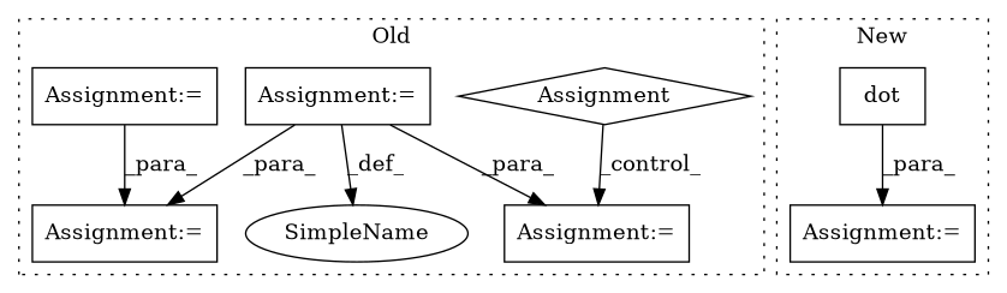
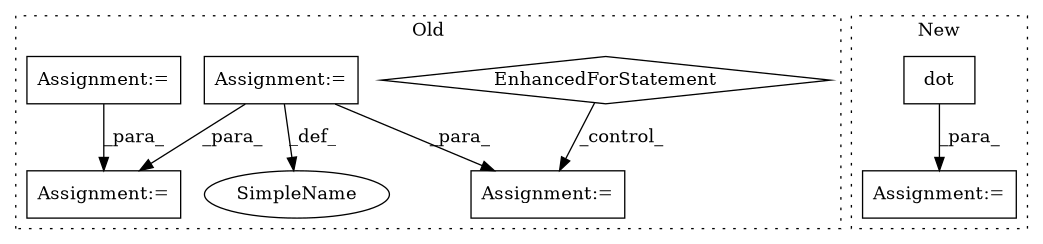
  digraph {
    node [a=7 l=1 shape=box]
-   n1 [a=70 l="53,2" label=Assignment s="507,578" shape=diamond]
+   n1 [a=70 l="53,2" label=EnhancedForStatement s="507,578" shape=diamond]
    n2 [label="Assignment:=" s=312]
    n3 [l=2 label="Assignment:=" s=633]
    n4 [a=42 label=SimpleName s=564 shape=ellipse]
    n5 [label="Assignment:=" s=888]
    n6 [label="Assignment:=" s=415]
    n7 [a=32 l="4,1" label=dot s="677,699"]
    n8 [label="Assignment:=" s=667]
    subgraph cluster_1 {
      label=Old
      style=dotted
      n1
      n2
      n3
      n4
      n5
      n6
    }
    subgraph cluster_2 {
      label=New
      style=dotted
      n7
      n8
    }
    n1 -> n3 [label=_control_]
    n2 -> n3 [label=_para_]
    n2 -> n4 [label=_def_]
    n2 -> n5 [label=_para_]
    n6 -> n5 [label=_para_]
    n7 -> n8 [label=_para_]
  }
